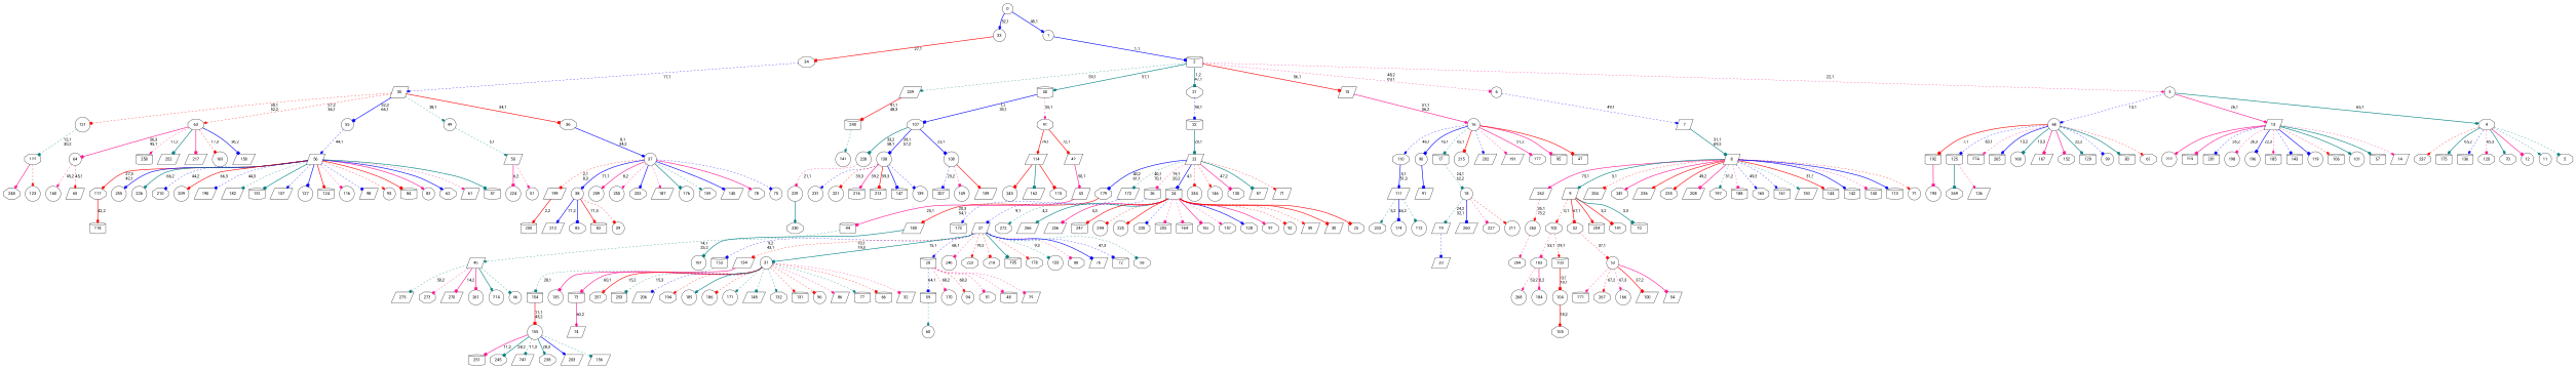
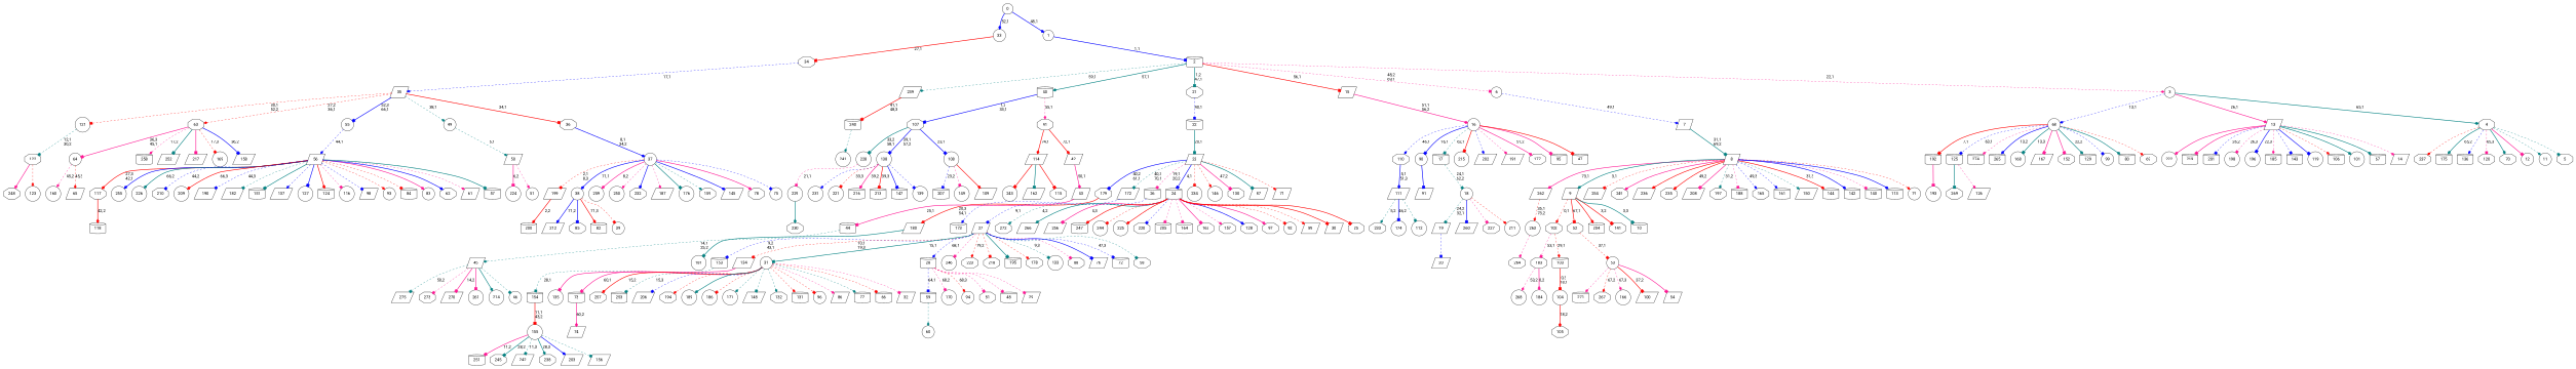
  digraph {
    fontname=Roboto
    node [fontname=Roboto shape=circle]
    edge [arrowhead=box color=deeppink fontname=Roboto style=dashed]
    264 [shape=octagon]
    263
    262 [shape=parallelogram]
    240 [shape=cylinder]
    241
    239 [shape=parallelogram]
    230 [shape=octagon]
    229
    228
    199 [shape=parallelogram]
    200 [shape=cylinder]
    192 [shape=cylinder]
    193
    183 [shape=octagon]
    268
    184
    180 [shape=parallelogram]
    181
    179 [shape=octagon]
    172 [shape=parallelogram]
    173 [shape=cylinder]
    251 [shape=cylinder]
    155
    245 [shape=octagon]
    242 [shape=parallelogram]
    238 [shape=octagon]
    203 [shape=parallelogram]
    156 [shape=parallelogram]
    154 [shape=cylinder]
    153 [shape=cylinder]
    138
    231
    221
    216 [shape=cylinder]
    213 [shape=cylinder]
    147 [shape=cylinder]
    139
    134 [shape=parallelogram]
    135
    125 [shape=cylinder]
    269 [shape=octagon]
    126 [shape=parallelogram]
    122 [shape=octagon]
    248 [shape=octagon]
    123
    121
    117 [shape=octagon]
    118 [shape=cylinder]
    114 [shape=parallelogram]
    243
    162 [shape=parallelogram]
    115 [shape=octagon]
    111 [shape=parallelogram]
    233 [shape=octagon]
    174
    112
    110 [shape=octagon]
    207 [shape=cylinder]
    108
    149
    109 [shape=parallelogram]
    107 [shape=octagon]
    105 [shape=octagon]
    104
    103 [shape=cylinder]
    102 [shape=octagon]
    91 [shape=parallelogram]
    90
    73 [shape=cylinder]
    74 [shape=parallelogram]
    68
    274 [shape=cylinder]
    265 [shape=cylinder]
    168
    167 [shape=parallelogram]
    152 [shape=octagon]
    129 [shape=cylinder]
    99
    80 [shape=cylinder]
    69 [shape=octagon]
    64
    160
    65 [shape=parallelogram]
    63 [shape=octagon]
    258 [shape=cylinder]
    252 [shape=parallelogram]
    217 [shape=parallelogram]
    169
    158 [shape=parallelogram]
    59 [shape=cylinder]
    60
    56 [shape=parallelogram]
    255
    226
    210 [shape=octagon]
    209
    190 [shape=parallelogram]
    182 [shape=parallelogram]
    151 [shape=cylinder]
    137 [shape=parallelogram]
    127
    124 [shape=cylinder]
    116
    98 [shape=parallelogram]
    93
    84 [shape=cylinder]
    83
    62 [shape=octagon]
    61 [shape=parallelogram]
    57 [shape=cylinder]
    55
    271 [shape=cylinder]
    53
    267 [shape=octagon]
    166
    100 [shape=parallelogram]
    54 [shape=parallelogram]
    52 [shape=octagon]
    50 [shape=parallelogram]
    224
    51
    49
    45 [shape=parallelogram]
    275 [shape=parallelogram]
    273 [shape=octagon]
    270 [shape=parallelogram]
    261
    214
    46
    44 [shape=cylinder]
    43 [shape=parallelogram]
    42 [shape=parallelogram]
    41 [shape=octagon]
    40 [shape=cylinder]
    212 [shape=parallelogram]
    38
    85 [shape=octagon]
    82 [shape=cylinder]
    39
    37
    259
    250
    232 [shape=octagon]
    187 [shape=parallelogram]
    176
    159 [shape=octagon]
    145 [shape=parallelogram]
    78 [shape=octagon]
    75
    36 [shape=octagon]
    35 [shape=parallelogram]
    34 [shape=octagon]
    33
    31
    257 [shape=octagon]
    253 [shape=cylinder]
    206 [shape=parallelogram]
    194 [shape=octagon]
    189
    186
    171
    148 [shape=parallelogram]
    132 [shape=octagon]
    131 [shape=cylinder]
    96
    86 [shape=parallelogram]
    77 [shape=cylinder]
    66 [shape=cylinder]
    32 [shape=parallelogram]
    28 [shape=cylinder]
    170
    94
    81 [shape=octagon]
    48 [shape=cylinder]
    29 [shape=parallelogram]
    27 [shape=parallelogram]
    246
    223 [shape=octagon]
    218 [shape=octagon]
    195 [shape=cylinder]
    178 [shape=octagon]
    133
    88 [shape=octagon]
    76 [shape=parallelogram]
    72 [shape=cylinder]
    58 [shape=octagon]
    26 [shape=cylinder]
    24 [shape=cylinder]
    272 [shape=octagon]
    266 [shape=parallelogram]
    256 [shape=parallelogram]
    247 [shape=cylinder]
    244
    225
    220 [shape=octagon]
    205 [shape=cylinder]
    164 [shape=cylinder]
    163 [shape=octagon]
    157 [shape=octagon]
    128 [shape=octagon]
    97 [shape=octagon]
    92
    89 [shape=parallelogram]
    30 [shape=parallelogram]
    25 [shape=octagon]
    23 [shape=parallelogram]
    234
    146
    130 [shape=octagon]
    87 [shape=parallelogram]
    71 [shape=parallelogram]
    22 [shape=cylinder]
    21 [shape=octagon]
    19 [shape=parallelogram]
    20 [shape=parallelogram]
    18
    260 [shape=parallelogram]
    227 [shape=octagon]
    211
    17 [shape=cylinder]
    16
    215
    202 [shape=parallelogram]
    191 [shape=parallelogram]
    177 [shape=octagon]
    95 [shape=cylinder]
    47 [shape=cylinder]
    15 [shape=parallelogram]
    13 [shape=parallelogram]
    222
    219 [shape=cylinder]
    201 [shape=cylinder]
    198
    196
    185 [shape=cylinder]
    143 [shape=cylinder]
    119
    106 [shape=cylinder]
    101
    67 [shape=cylinder]
    14 [shape=parallelogram]
    9 [shape=parallelogram]
    204 [shape=cylinder]
    141 [shape=octagon]
    10 [shape=cylinder]
    8 [shape=parallelogram]
    254 [shape=parallelogram]
    249 [shape=octagon]
    236 [shape=parallelogram]
    235 [shape=octagon]
    208 [shape=parallelogram]
    197 [shape=octagon]
    188 [shape=cylinder]
    165 [shape=octagon]
    161 [shape=cylinder]
    150 [shape=parallelogram]
    144 [shape=cylinder]
    142 [shape=cylinder]
    140 [shape=cylinder]
    113 [shape=cylinder]
    79
    7 [shape=parallelogram]
    6
    4 [shape=octagon]
    237 [shape=octagon]
    175 [shape=cylinder]
    136 [shape=cylinder]
    120 [shape=octagon]
    70 [shape=octagon]
    12
    11
    5 [shape=octagon]
    3
    2 [shape=cylinder]
    1
    0
    263 -> 264 [arrowhead=diamond]
    262 -> 263 [arrowhead=diamond color=red label="35,1\n73,2"]
    240 -> 241 [arrowhead=diamond color=teal]
    239 -> 240 [color=red label="41,1\n48,3" style=bold]
    229 -> 230 [arrowhead=diamond color=teal style=bold]
    228 -> 229 [label="21,1"]
    199 -> 200 [arrowhead=diamond color=red label="2,2" style=bold]
    192 -> 193 [style=bold]
    183 -> 268 [arrowhead=diamond label="53,2"]
    183 -> 184 [arrowhead=diamond label="0,2" style=bold]
    180 -> 181 [color=teal style=bold]
    179 -> 180 [arrowhead=diamond color=red label="20,3\n54,1" style=bold]
    172 -> 173 [arrowhead=diamond color=blue]
    155 -> 251 [label="11,2" style=bold]
    155 -> 245 [color=teal label="28,2" style=bold]
    155 -> 242 [color=teal label="11,3"]
    155 -> 238 [arrowhead=diamond color=teal label="28,3" style=bold]
    155 -> 203 [arrowhead=diamond color=blue style=bold]
    155 -> 156 [color=teal]
    154 -> 155 [color=red label="11,1\n43,2" style=bold]
    153 -> 154 [color=teal label="28,1"]
    138 -> 231 [arrowhead=diamond color=blue]
    138 -> 221 [color=red label="33,3"]
    138 -> 216 [arrowhead=diamond label="39,2" style=bold]
    138 -> 213 [color=red label="39,3" style=bold]
    138 -> 147 [color=blue style=bold]
    138 -> 139 [color=blue]
    134 -> 135 [style=bold]
    125 -> 269 [color=teal style=bold]
    125 -> 126 [arrowhead=diamond]
    122 -> 248 [arrowhead=diamond style=bold]
    122 -> 123 [arrowhead=diamond color=red]
    121 -> 122 [color=teal label="12,1\n30,2"]
    117 -> 118 [arrowhead=diamond color=red label="42,2" style=bold]
    114 -> 243 [color=red style=bold]
    114 -> 162 [color=teal style=bold]
    114 -> 115 [color=red style=bold]
    111 -> 233 [arrowhead=diamond color=teal label="5,2"]
    111 -> 174 [color=blue label="46,2" style=bold]
    111 -> 112 [color=teal]
    110 -> 111 [arrowhead=diamond color=blue label="5,1\n51,3" style=bold]
    108 -> 207 [color=blue label="23,2"]
    108 -> 149
    108 -> 109 [arrowhead=diamond color=red style=bold]
    107 -> 228 [color=teal label="33,2\n58,1" style=bold]
    107 -> 138 [color=blue label="39,1\n57,2" style=bold]
    107 -> 108 [color=blue label="23,1" style=bold]
    104 -> 105 [arrowhead=diamond color=red label="18,2" style=bold]
    103 -> 104 [color=red label="0,3\n18,1" style=bold]
    102 -> 183 [label="53,1"]
    102 -> 103 [arrowhead=diamond color=red label="29,1"]
    90 -> 91 [color=blue style=bold]
    73 -> 74 [arrowhead=diamond label="60,2" style=bold]
    68 -> 192 [color=red label="7,1" style=bold]
    68 -> 125 [color=blue label="63,1"]
    68 -> 274 [arrowhead=diamond]
    68 -> 265 [arrowhead=diamond color=blue label="13,2" style=bold]
    68 -> 168 [color=teal label="13,3" style=bold]
    68 -> 167 [style=bold]
    68 -> 152 [style=bold]
    68 -> 129 [arrowhead=diamond color=teal label="22,2" style=bold]
    68 -> 99 [color=blue]
    68 -> 80 [arrowhead=diamond color=teal style=bold]
    68 -> 69 [arrowhead=diamond color=red]
    64 -> 160 [arrowhead=diamond label="45,2"]
    64 -> 65 [arrowhead=diamond color=red label="45,3"]
    63 -> 64 [label="36,3\n45,1" style=bold]
    63 -> 258 [arrowhead=diamond label="17,2"]
    63 -> 252 [color=teal style=bold]
    63 -> 217 [style=bold]
    63 -> 169 [color=red label="17,3"]
    63 -> 158 [color=blue label="36,2" style=bold]
    59 -> 60 [arrowhead=diamond color=teal]
    56 -> 117 [arrowhead=diamond color=red label="27,3\n42,1" style=bold]
    56 -> 255 [arrowhead=diamond color=blue style=bold]
    56 -> 226 [arrowhead=diamond color=teal label="66,2" style=bold]
    56 -> 210 [color=blue label="44,2"]
    56 -> 209 [arrowhead=diamond color=red label="66,3" style=bold]
    56 -> 190 [color=blue label="44,3"]
    56 -> 182 [color=teal]
    56 -> 151 [color=teal style=bold]
    56 -> 137 [arrowhead=diamond color=blue]
    56 -> 127 [color=blue style=bold]
    56 -> 124 [arrowhead=diamond color=red style=bold]
    56 -> 116
    56 -> 98 [color=blue]
    56 -> 93 [arrowhead=diamond color=red]
-   56 -> 84 [color=red style=bold]
+   56 -> 84 [color=red]
    56 -> 83 [arrowhead=diamond style=bold]
    56 -> 62 [arrowhead=diamond color=blue style=bold]
    56 -> 61 [arrowhead=diamond]
    56 -> 57 [color=teal style=bold]
    55 -> 56 [arrowhead=diamond color=blue label="44,1"]
    53 -> 271 [arrowhead=diamond]
    53 -> 267 [arrowhead=diamond color=red label="67,2"]
    53 -> 166 [arrowhead=diamond label="67,3"]
    53 -> 100 [color=red label="37,2" style=bold]
    53 -> 54 [style=bold]
    52 -> 53 [color=red label="37,1"]
    50 -> 224 [label="6,2" style=bold]
    50 -> 51 [arrowhead=diamond]
    49 -> 50 [arrowhead=diamond color=teal label="6,1"]
    45 -> 275 [color=teal label="50,2"]
    45 -> 273
    45 -> 270 [label="14,2" style=bold]
    45 -> 261 [style=bold]
    45 -> 214 [arrowhead=diamond color=teal style=bold]
    45 -> 46 [color=teal]
    44 -> 45 [arrowhead=diamond color=teal label="14,1\n25,2"]
    43 -> 44 [label="25,1" style=bold]
    42 -> 43 [arrowhead=diamond label="50,1" style=bold]
    41 -> 114 [arrowhead=diamond color=red label="74,1" style=bold]
    41 -> 42 [arrowhead=diamond color=red label="72,1" style=bold]
    40 -> 107 [color=blue label="1,3\n33,1" style=bold]
    40 -> 41 [arrowhead=diamond label="55,1"]
    38 -> 212 [arrowhead=diamond color=blue label="71,2" style=bold]
    38 -> 85 [color=blue style=bold]
    38 -> 82 [arrowhead=diamond color=red label="71,3" style=bold]
    38 -> 39 [color=red]
    37 -> 199 [color=red label="2,1\n8,3"]
    37 -> 38 [arrowhead=diamond color=blue label="71,1" style=bold]
    37 -> 259 [arrowhead=diamond label="8,2" style=bold]
    37 -> 250 [arrowhead=diamond]
    37 -> 232 [arrowhead=diamond color=blue style=bold]
    37 -> 187 [arrowhead=diamond]
    37 -> 176 [color=teal style=bold]
    37 -> 159 [arrowhead=diamond color=teal]
    37 -> 145 [arrowhead=diamond color=blue style=bold]
    37 -> 78 [arrowhead=diamond style=bold]
    37 -> 75 [color=blue]
    36 -> 37 [arrowhead=diamond color=blue label="8,1\n34,2" style=bold]
    35 -> 121 [color=red label="30,1\n52,2"]
    35 -> 63 [arrowhead=diamond color=red label="27,2\n36,1"]
    35 -> 55 [color=blue label="52,3\n66,1" style=bold]
    35 -> 49 [arrowhead=diamond color=teal label="38,1"]
    35 -> 36 [color=red label="34,1" style=bold]
    34 -> 35 [arrowhead=diamond color=blue label="17,1"]
    33 -> 34 [color=red label="27,1" style=bold]
    31 -> 73 [label="60,1" style=bold]
    31 -> 257 [arrowhead=diamond color=red label="15,2" style=bold]
    31 -> 253 [color=teal label="15,3"]
    31 -> 206 [color=blue]
    31 -> 194 [arrowhead=diamond color=red]
    31 -> 189 [arrowhead=diamond color=teal style=bold]
    31 -> 186 [color=red]
    31 -> 171 [arrowhead=diamond color=teal]
    31 -> 148 [color=teal]
    31 -> 132 [arrowhead=diamond color=teal]
    31 -> 131 [arrowhead=diamond color=red]
    31 -> 96 [color=red]
    31 -> 86 [arrowhead=diamond]
    31 -> 77 [arrowhead=diamond color=teal]
    31 -> 66 [color=red]
    31 -> 32
    28 -> 59 [color=blue label="64,1"]
    28 -> 170 [label="68,2"]
    28 -> 94 [arrowhead=diamond color=red label="68,3"]
    28 -> 81
    28 -> 48
    28 -> 29
    27 -> 153 [color=blue label="9,2\n43,1"]
    27 -> 134 [color=red label="10,1\n19,3"]
    27 -> 31 [color=teal label="15,1" style=bold]
    27 -> 28 [arrowhead=diamond color=blue label="68,1"]
    27 -> 246
    27 -> 223 [arrowhead=diamond color=red label="79,2"]
    27 -> 218 [color=red]
    27 -> 195 [color=teal style=bold]
    27 -> 178 [arrowhead=diamond color=red]
    27 -> 133 [color=teal label="9,3"]
    27 -> 88
    27 -> 76 [color=blue style=bold]
    27 -> 72 [color=blue label="47,3"]
    27 -> 58 [color=teal]
    26 -> 27 [color=blue label="9,1"]
    24 -> 272 [arrowhead=diamond color=teal label="4,2"]
    24 -> 266 [arrowhead=diamond color=teal style=bold]
    24 -> 256 [label="4,3" style=bold]
    24 -> 247 [arrowhead=diamond color=red style=bold]
    24 -> 244 [color=red]
    24 -> 225 [arrowhead=diamond color=red style=bold]
    24 -> 220 [color=blue]
    24 -> 205
    24 -> 164
    24 -> 163 [style=bold]
    24 -> 157 [arrowhead=diamond]
    24 -> 128 [arrowhead=diamond color=blue style=bold]
    24 -> 97 [arrowhead=diamond style=bold]
    24 -> 92 [color=red]
    24 -> 89 [arrowhead=diamond color=red]
    24 -> 30 [color=red style=bold]
    24 -> 25 [color=red style=bold]
    23 -> 179 [color=blue label="40,2\n61,1" style=bold]
    23 -> 172 [color=teal label="40,3\n70,1"]
    23 -> 26 [label="19,1\n20,2"]
    23 -> 24 [color=blue label="4,1" style=bold]
    23 -> 234 [color=red]
    23 -> 146 [arrowhead=diamond color=red]
    23 -> 130 [label="47,2" style=bold]
    23 -> 87 [color=teal style=bold]
    23 -> 71 [arrowhead=diamond color=red]
    22 -> 23 [color=teal label="20,1" style=bold]
    21 -> 22 [color=blue label="40,1"]
    19 -> 20 [color=blue]
    18 -> 19 [color=teal label="24,2\n32,1"]
    18 -> 260 [color=blue style=bold]
    18 -> 227
    18 -> 211 [arrowhead=diamond color=red]
    17 -> 18 [color=teal label="24,1\n62,2"]
    16 -> 110 [arrowhead=diamond color=blue label="46,1"]
    16 -> 90 [color=blue label="16,1" style=bold]
    16 -> 17 [color=teal label="62,1"]
    16 -> 215 [color=red style=bold]
    16 -> 202 [arrowhead=diamond color=blue]
    16 -> 191 [arrowhead=diamond]
    16 -> 177 [arrowhead=diamond label="51,2" style=bold]
    16 -> 95 [style=bold]
    16 -> 47 [color=red style=bold]
    15 -> 16 [arrowhead=diamond label="51,1\n56,2" style=bold]
    13 -> 222 [arrowhead=diamond style=bold]
    13 -> 219 [style=bold]
    13 -> 201 [color=blue label="26,2"]
    13 -> 198 [label="26,3"]
    13 -> 196 [color=blue label="22,3" style=bold]
    13 -> 185 [arrowhead=diamond]
    13 -> 143 [color=blue]
    13 -> 119 [color=blue style=bold]
    13 -> 106 [arrowhead=diamond color=red]
    13 -> 101 [arrowhead=diamond color=teal style=bold]
    13 -> 67 [arrowhead=diamond color=teal style=bold]
    13 -> 14 [arrowhead=diamond]
    9 -> 102 [arrowhead=diamond color=red label="0,1"]
    9 -> 52 [color=red label="67,1" style=bold]
    9 -> 204 [arrowhead=diamond color=red style=bold]
    9 -> 141 [color=red label="3,2" style=bold]
    9 -> 10 [color=teal label="3,3" style=bold]
    8 -> 262 [arrowhead=diamond label="73,1" style=bold]
    8 -> 9 [arrowhead=diamond color=teal label="3,1" style=bold]
    8 -> 254 [color=red]
    8 -> 249 [arrowhead=diamond style=bold]
    8 -> 236 [arrowhead=diamond color=red style=bold]
    8 -> 235 [arrowhead=diamond color=red label="49,2" style=bold]
    8 -> 208 [style=bold]
    8 -> 197 [arrowhead=diamond color=teal label="31,2"]
    8 -> 188
    8 -> 165 [arrowhead=diamond color=blue label="49,3"]
    8 -> 161 [arrowhead=diamond color=blue]
    8 -> 150 [arrowhead=diamond color=teal]
    8 -> 144 [arrowhead=diamond color=red label="31,3" style=bold]
    8 -> 142 [arrowhead=diamond color=blue style=bold]
    8 -> 140
    8 -> 113 [arrowhead=diamond color=blue style=bold]
    8 -> 79 [arrowhead=diamond color=red]
    7 -> 8 [color=teal label="31,1\n69,2" style=bold]
    6 -> 7 [arrowhead=diamond color=blue label="49,1"]
    4 -> 237 [arrowhead=diamond color=red]
    4 -> 175 [arrowhead=diamond color=teal label="65,2" style=bold]
    4 -> 136 [arrowhead=diamond color=blue]
    4 -> 120 [label="65,3"]
    4 -> 70 [arrowhead=diamond color=teal style=bold]
    4 -> 12 [style=bold]
    4 -> 11 [arrowhead=diamond color=teal]
    4 -> 5 [color=teal]
    3 -> 68 [arrowhead=diamond color=blue label="13,1"]
    3 -> 13 [arrowhead=diamond label="26,1" style=bold]
    3 -> 4 [arrowhead=diamond color=teal label="65,1" style=bold]
    2 -> 239 [arrowhead=diamond color=teal label="59,1"]
    2 -> 40 [arrowhead=diamond color=teal label="57,1" style=bold]
    2 -> 21 [color=teal label="1,2\n47,1" style=bold]
    2 -> 15 [color=red label="56,1" style=bold]
    2 -> 6 [label="48,2\n69,1"]
    2 -> 3 [arrowhead=diamond label="22,1"]
    1 -> 2 [color=blue label="1,1" style=bold]
    0 -> 33 [arrowhead=diamond color=blue label="52,1" style=bold]
    0 -> 1 [arrowhead=diamond color=blue label="48,1" style=bold]
  }
